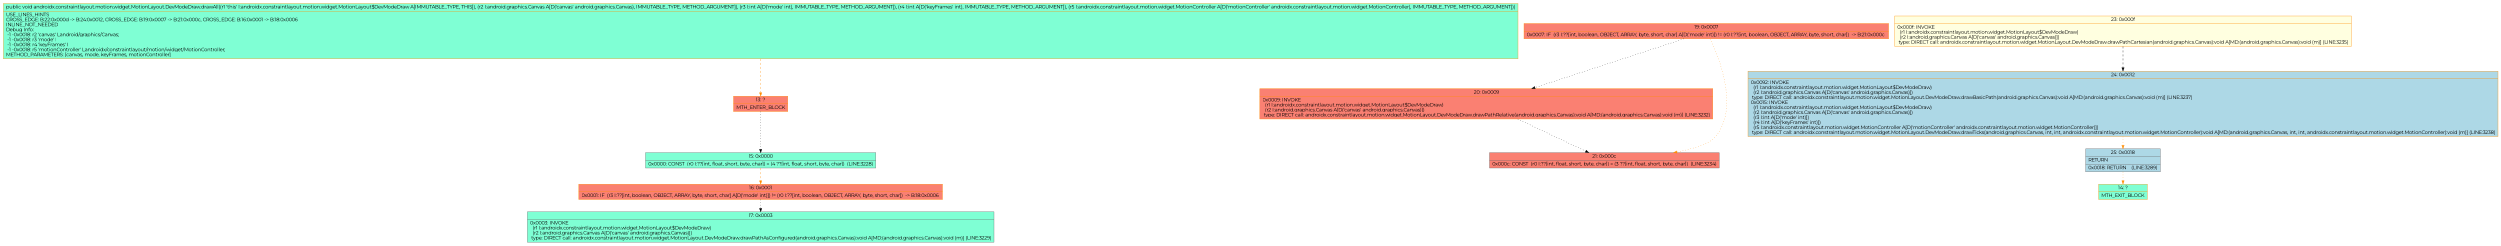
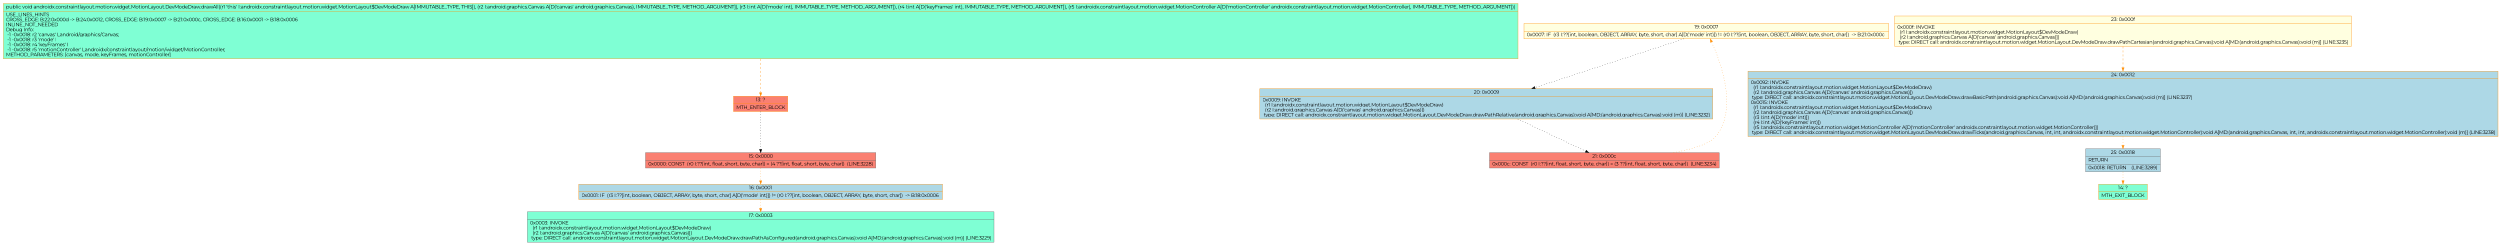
  digraph {
    fontname=Montserrat
    node [color=darkorange fillcolor=aquamarine fontname=Montserrat shape=record style=filled]
    edge [color=darkorange fontname=Montserrat style=dotted]
    n1 [fillcolor=salmon label="{13\:\ ?|MTH_ENTER_BLOCK\l}"]
-   n2 [color=gray40 label="{15\:\ 0x0000|0x0000: CONST  (r0 I:??[int, float, short, byte, char]) = (4 ??[int, float, short, byte, char])  (LINE:3228)\l}"]
-   n3 [fillcolor=salmon label="{16\:\ 0x0001|0x0001: IF  (r3 I:??[int, boolean, OBJECT, ARRAY, byte, short, char] A[D('mode' int)]) != (r0 I:??[int, boolean, OBJECT, ARRAY, byte, short, char])  \-\> B:18:0x0006 \l}"]
+   n2 [color=gray40 fillcolor=salmon label="{15\:\ 0x0000|0x0000: CONST  (r0 I:??[int, float, short, byte, char]) = (4 ??[int, float, short, byte, char])  (LINE:3228)\l}"]
+   n3 [fillcolor=lightblue label="{16\:\ 0x0001|0x0001: IF  (r3 I:??[int, boolean, OBJECT, ARRAY, byte, short, char] A[D('mode' int)]) != (r0 I:??[int, boolean, OBJECT, ARRAY, byte, short, char])  \-\> B:18:0x0006 \l}"]
    n4 [color=gray40 label="{17\:\ 0x0003|0x0003: INVOKE  \l  (r1 I:androidx.constraintlayout.motion.widget.MotionLayout$DevModeDraw)\l  (r2 I:android.graphics.Canvas A[D('canvas' android.graphics.Canvas)])\l type: DIRECT call: androidx.constraintlayout.motion.widget.MotionLayout.DevModeDraw.drawPathAsConfigured(android.graphics.Canvas):void A[MD:(android.graphics.Canvas):void (m)] (LINE:3229)\l}"]
-   n5 [fillcolor=salmon label="{19\:\ 0x0007|0x0007: IF  (r3 I:??[int, boolean, OBJECT, ARRAY, byte, short, char] A[D('mode' int)]) != (r0 I:??[int, boolean, OBJECT, ARRAY, byte, short, char])  \-\> B:21:0x000c \l}"]
-   n6 [fillcolor=salmon label="{20\:\ 0x0009|0x0009: INVOKE  \l  (r1 I:androidx.constraintlayout.motion.widget.MotionLayout$DevModeDraw)\l  (r2 I:android.graphics.Canvas A[D('canvas' android.graphics.Canvas)])\l type: DIRECT call: androidx.constraintlayout.motion.widget.MotionLayout.DevModeDraw.drawPathRelative(android.graphics.Canvas):void A[MD:(android.graphics.Canvas):void (m)] (LINE:3232)\l}"]
+   n5 [fillcolor=lightyellow label="{19\:\ 0x0007|0x0007: IF  (r3 I:??[int, boolean, OBJECT, ARRAY, byte, short, char] A[D('mode' int)]) != (r0 I:??[int, boolean, OBJECT, ARRAY, byte, short, char])  \-\> B:21:0x000c \l}"]
+   n6 [fillcolor=lightblue label="{20\:\ 0x0009|0x0009: INVOKE  \l  (r1 I:androidx.constraintlayout.motion.widget.MotionLayout$DevModeDraw)\l  (r2 I:android.graphics.Canvas A[D('canvas' android.graphics.Canvas)])\l type: DIRECT call: androidx.constraintlayout.motion.widget.MotionLayout.DevModeDraw.drawPathRelative(android.graphics.Canvas):void A[MD:(android.graphics.Canvas):void (m)] (LINE:3232)\l}"]
    n7 [color=gray40 fillcolor=salmon label="{21\:\ 0x000c|0x000c: CONST  (r0 I:??[int, float, short, byte, char]) = (3 ??[int, float, short, byte, char])  (LINE:3234)\l}"]
    n8 [fillcolor=lightyellow label="{23\:\ 0x000f|0x000f: INVOKE  \l  (r1 I:androidx.constraintlayout.motion.widget.MotionLayout$DevModeDraw)\l  (r2 I:android.graphics.Canvas A[D('canvas' android.graphics.Canvas)])\l type: DIRECT call: androidx.constraintlayout.motion.widget.MotionLayout.DevModeDraw.drawPathCartesian(android.graphics.Canvas):void A[MD:(android.graphics.Canvas):void (m)] (LINE:3235)\l}"]
    n9 [fillcolor=lightblue label="{24\:\ 0x0012|0x0092: INVOKE  \l  (r1 I:androidx.constraintlayout.motion.widget.MotionLayout$DevModeDraw)\l  (r2 I:android.graphics.Canvas A[D('canvas' android.graphics.Canvas)])\l type: DIRECT call: androidx.constraintlayout.motion.widget.MotionLayout.DevModeDraw.drawBasicPath(android.graphics.Canvas):void A[MD:(android.graphics.Canvas):void (m)] (LINE:3237)\l0x0015: INVOKE  \l  (r1 I:androidx.constraintlayout.motion.widget.MotionLayout$DevModeDraw)\l  (r2 I:android.graphics.Canvas A[D('canvas' android.graphics.Canvas)])\l  (r3 I:int A[D('mode' int)])\l  (r4 I:int A[D('keyFrames' int)])\l  (r5 I:androidx.constraintlayout.motion.widget.MotionController A[D('motionController' androidx.constraintlayout.motion.widget.MotionController)])\l type: DIRECT call: androidx.constraintlayout.motion.widget.MotionLayout.DevModeDraw.drawTicks(android.graphics.Canvas, int, int, androidx.constraintlayout.motion.widget.MotionController):void A[MD:(android.graphics.Canvas, int, int, androidx.constraintlayout.motion.widget.MotionController):void (m)] (LINE:3238)\l}"]
    n10 [color=gray40 fillcolor=lightblue label="{25\:\ 0x0018|RETURN\l|0x0018: RETURN    (LINE:3289)\l}"]
    n11 [label="{14\:\ ?|MTH_EXIT_BLOCK\l}"]
    n12 [label="{public void androidx.constraintlayout.motion.widget.MotionLayout.DevModeDraw.drawAll((r1 'this' I:androidx.constraintlayout.motion.widget.MotionLayout$DevModeDraw A[IMMUTABLE_TYPE, THIS]), (r2 I:android.graphics.Canvas A[D('canvas' android.graphics.Canvas), IMMUTABLE_TYPE, METHOD_ARGUMENT]), (r3 I:int A[D('mode' int), IMMUTABLE_TYPE, METHOD_ARGUMENT]), (r4 I:int A[D('keyFrames' int), IMMUTABLE_TYPE, METHOD_ARGUMENT]), (r5 I:androidx.constraintlayout.motion.widget.MotionController A[D('motionController' androidx.constraintlayout.motion.widget.MotionController), IMMUTABLE_TYPE, METHOD_ARGUMENT]))  | USE_LINES_HINTS\lCROSS_EDGE: B:22:0x000d \-\> B:24:0x0012, CROSS_EDGE: B:19:0x0007 \-\> B:21:0x000c, CROSS_EDGE: B:16:0x0001 \-\> B:18:0x0006\lINLINE_NOT_NEEDED\lDebug Info:\l  \-1 \-0x0018: r2 'canvas' Landroid\/graphics\/Canvas;\l  \-1 \-0x0018: r3 'mode' I\l  \-1 \-0x0018: r4 'keyFrames' I\l  \-1 \-0x0018: r5 'motionController' Landroidx\/constraintlayout\/motion\/widget\/MotionController;\lMETHOD_PARAMETERS: [canvas, mode, keyFrames, motionController]\l}"]
    n1 -> n2 [color=black]
-   n2 -> n3 [style=dashed]
-   n3 -> n4 [color=black]
+   n2 -> n3
+   n3 -> n4
    n5 -> n6 [color=black]
-   n5 -> n7
+   n7 -> n5
    n6 -> n7 [color=black]
-   n8 -> n9 [color=black style=dashed]
+   n8 -> n9 [style=dashed]
    n9 -> n10
    n10 -> n11
    n12 -> n1 [style=dashed]
  }
